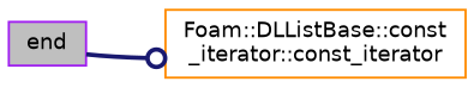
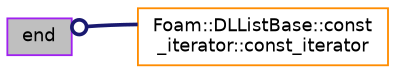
  digraph {
    rankdir=LR
    node [fontname=Helvetica fontsize=10 shape=record]
    n1 [color=purple fillcolor=grey75 fontcolor=black height=0.2 label=end style=filled width=0.4]
    n2 [color=darkorange height=0.2 label="Foam::DLListBase::const\l_iterator::const_iterator" width=0.4]
-   n1 -> n2 [color=midnightblue fontname=Helvetica fontsize=10 labelfontname=Helvetica labelfontsize=10 style=bold arrowhead=odot]
+   n2 -> n1 [color=midnightblue fontname=Helvetica fontsize=10 labelfontname=Helvetica labelfontsize=10 style=bold arrowhead=odot]
  }
